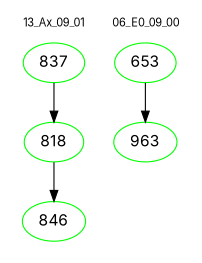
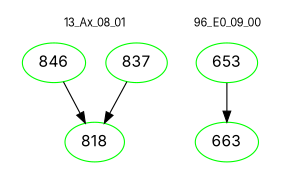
  digraph {
    fontname=Inter
    node [color=green fontname=Inter]
    edge [color=black fontname=Inter]
    n1 [label=818]
    n2 [label=837]
    n3 [label=846]
    n4 [label=653]
-   n5 [label=963]
+   n5 [label=663]
    subgraph cluster_1 {
      color=white
      fontsize=10
-     label="13_Ax_09_01"
+     label="13_Ax_08_01"
      n1
      n2
      n3
    }
    subgraph cluster_2 {
      color=white
      fontsize=10
-     label="06_E0_09_00"
+     label="96_E0_09_00"
      n4
      n5
    }
-   n1 -> n3
+   n3 -> n1
    n2 -> n1
    n4 -> n5
  }
